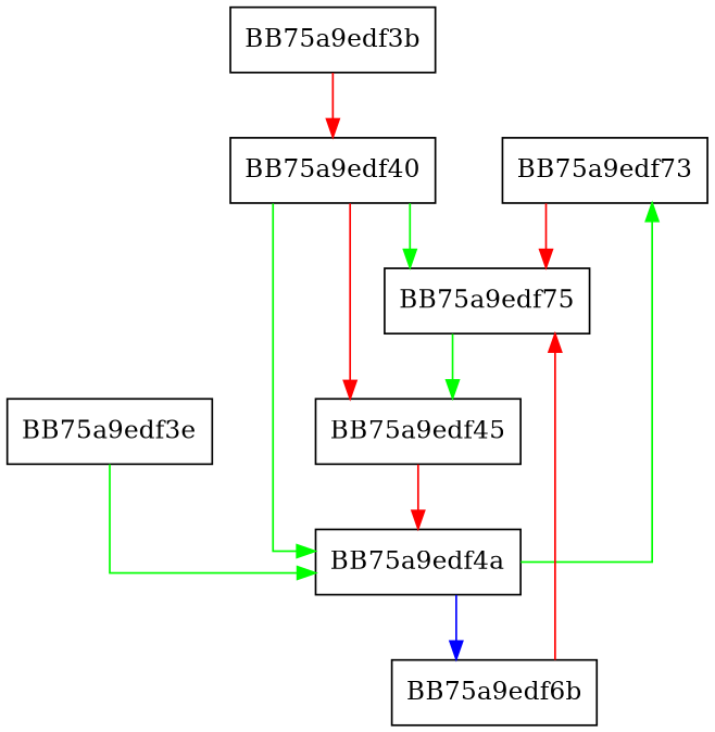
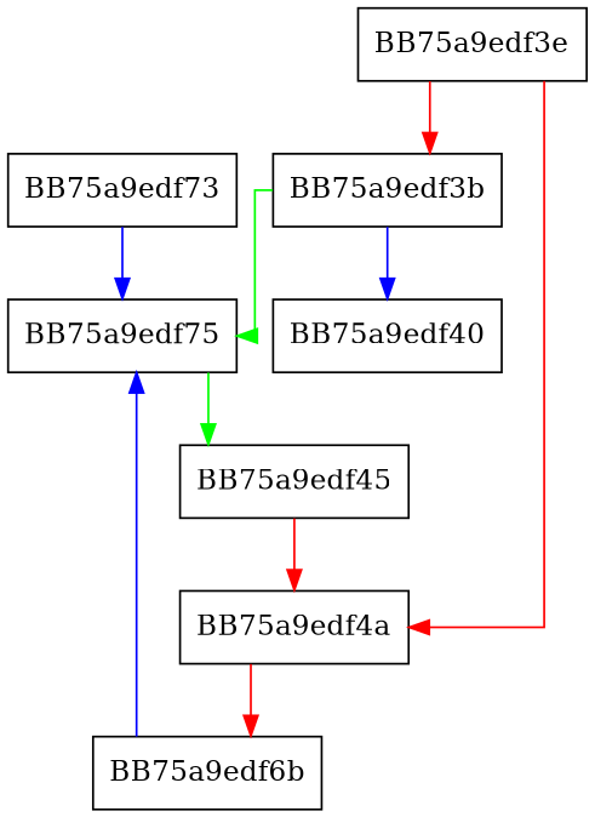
  digraph {
    splines=ortho
    node [shape=box]
    edge [color=green]
    BB75a9edf73
    BB75a9edf75
    n3 [label=BB75a9edf3e]
    BB75a9edf4a
    BB75a9edf3b
    BB75a9edf45
    BB75a9edf6b
    BB75a9edf40
-   BB75a9edf73 -> BB75a9edf75 [color=red]
+   BB75a9edf73 -> BB75a9edf75 [color=blue]
    BB75a9edf75 -> BB75a9edf45
-   n3 -> BB75a9edf4a
-   BB75a9edf4a -> BB75a9edf73
-   BB75a9edf4a -> BB75a9edf6b [color=blue]
-   BB75a9edf40 -> BB75a9edf75
-   BB75a9edf3b -> BB75a9edf40 [color=red]
+   n3 -> BB75a9edf4a [color=red]
+   n3 -> BB75a9edf3b [color=red]
+   BB75a9edf4a -> BB75a9edf6b [color=red]
+   BB75a9edf3b -> BB75a9edf75
+   BB75a9edf3b -> BB75a9edf40 [color=blue]
    BB75a9edf45 -> BB75a9edf4a [color=red]
-   BB75a9edf6b -> BB75a9edf75 [color=red]
-   BB75a9edf40 -> BB75a9edf4a
-   BB75a9edf40 -> BB75a9edf45 [color=red]
+   BB75a9edf6b -> BB75a9edf75 [color=blue]
  }
